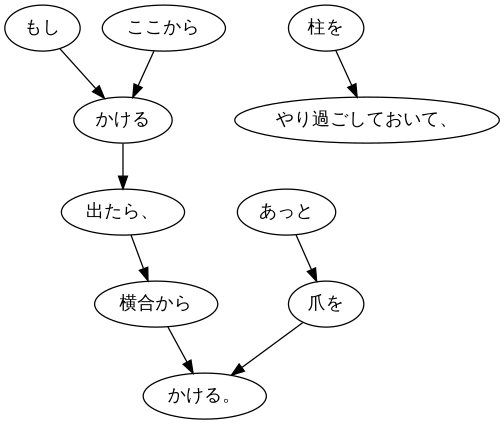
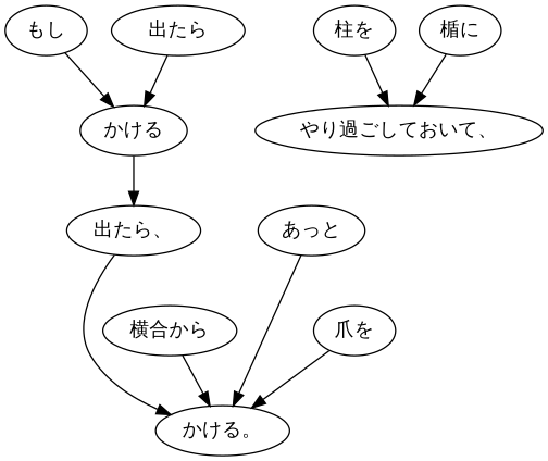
  digraph {
    fontname="Courier Prime"
    node [fontname="Courier Prime"]
    edge [fontname="Courier Prime"]
    n1 [label="もし"]
    n2 [label="かける"]
    n3 [label="出たら、"]
-   n4 [label="ここから"]
+   n4 [label="出たら"]
    n5 [label="かける。"]
    n6 [label="柱を"]
    n7 [label="やり過ごしておいて、"]
+   n8 [label="楯に"]
    n9 [label="横合から"]
    n10 [label="あっと"]
    n11 [label="爪を"]
    n1 -> n2
    n2 -> n3
-   n3 -> n9
+   n3 -> n5
    n4 -> n2
    n6 -> n7
+   n8 -> n7
    n9 -> n5
-   n10 -> n11
+   n10 -> n5
    n11 -> n5
  }
